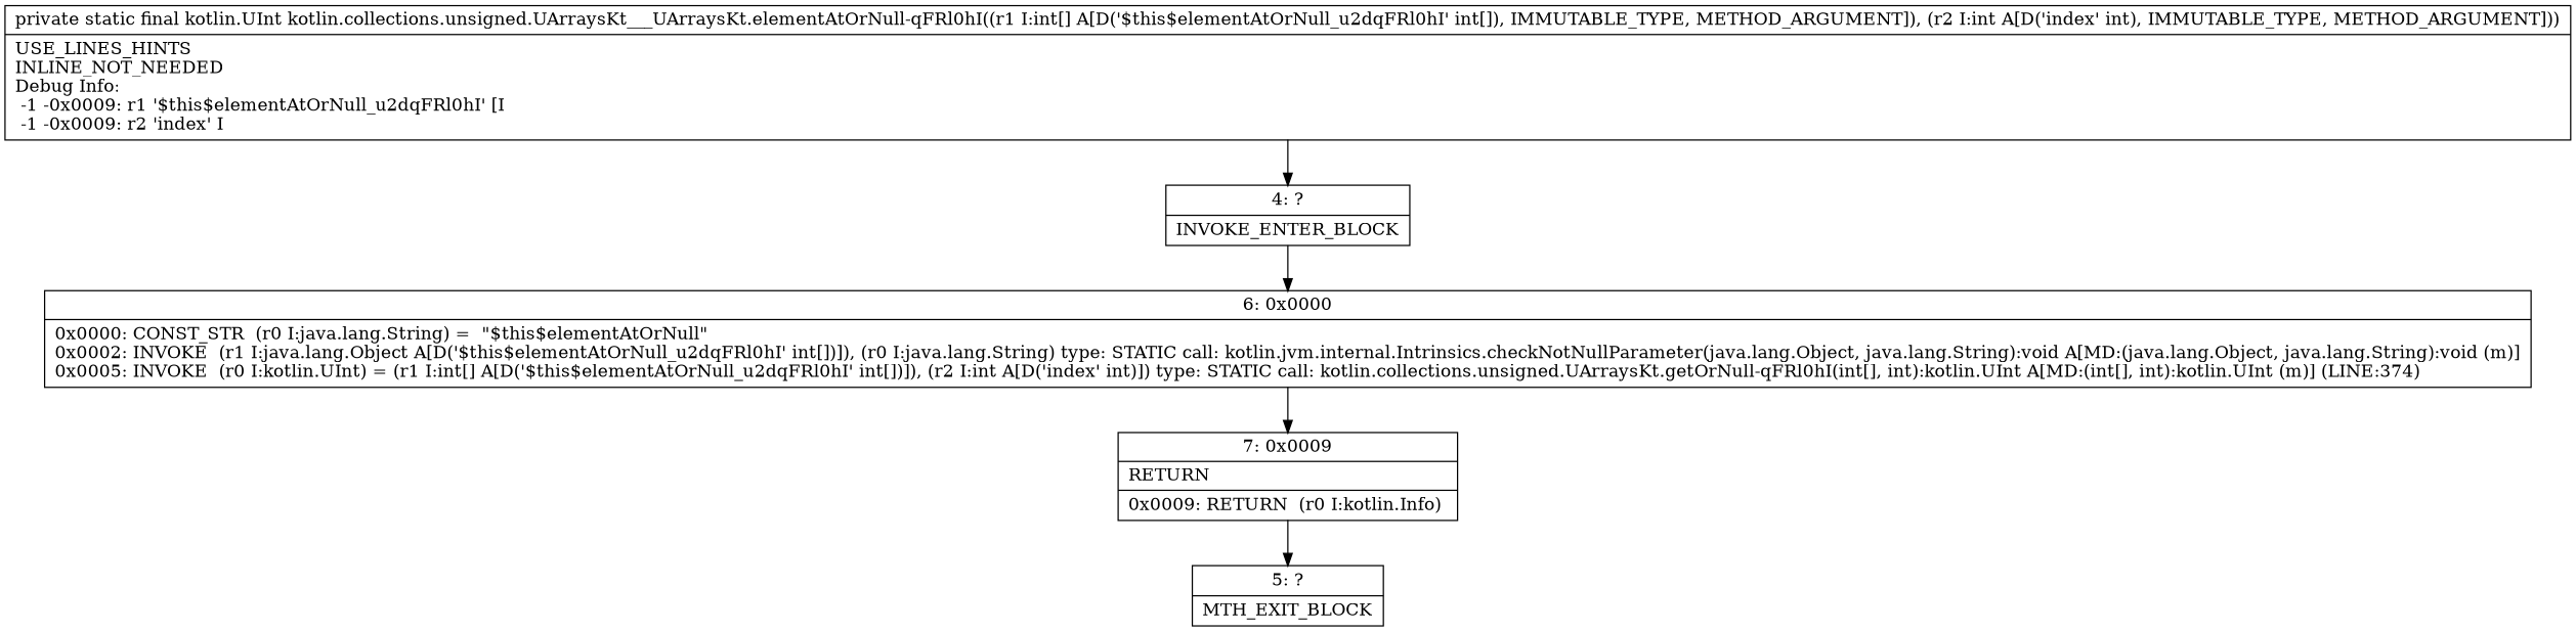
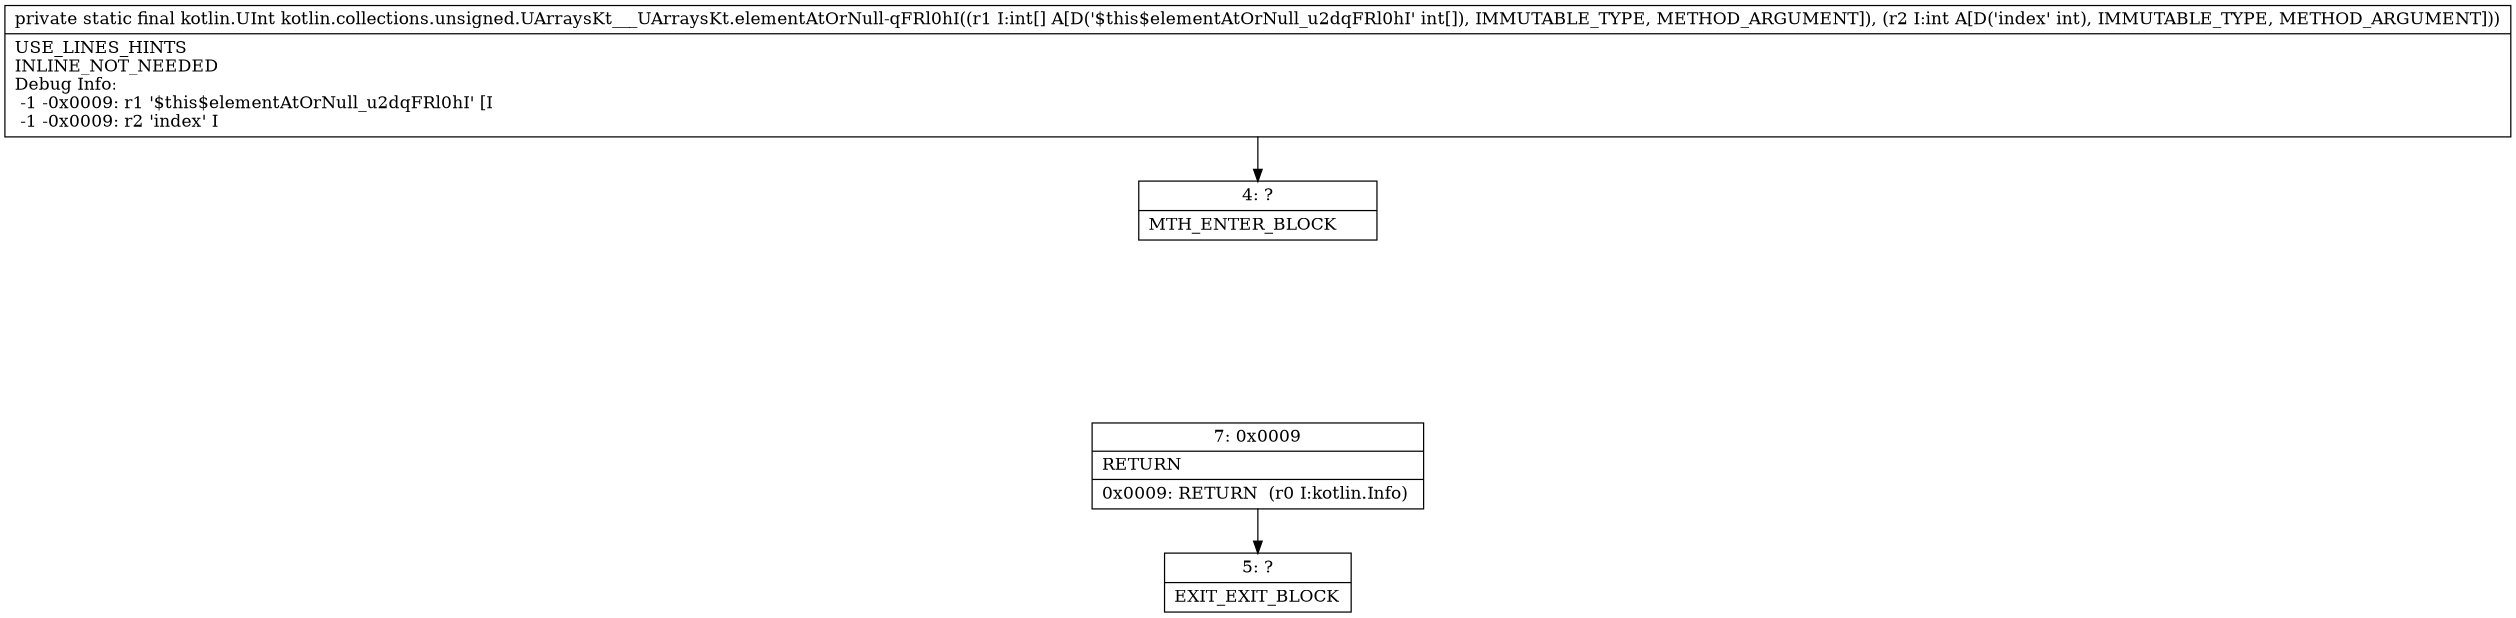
  digraph {
    node [shape=record]
-   n1 [label="{4\:\ ?|INVOKE_ENTER_BLOCK\l}"]
-   n2 [label="{6\:\ 0x0000|0x0000: CONST_STR  (r0 I:java.lang.String) =  \"$this$elementAtOrNull\" \l0x0002: INVOKE  (r1 I:java.lang.Object A[D('$this$elementAtOrNull_u2dqFRl0hI' int[])]), (r0 I:java.lang.String) type: STATIC call: kotlin.jvm.internal.Intrinsics.checkNotNullParameter(java.lang.Object, java.lang.String):void A[MD:(java.lang.Object, java.lang.String):void (m)]\l0x0005: INVOKE  (r0 I:kotlin.UInt) = (r1 I:int[] A[D('$this$elementAtOrNull_u2dqFRl0hI' int[])]), (r2 I:int A[D('index' int)]) type: STATIC call: kotlin.collections.unsigned.UArraysKt.getOrNull\-qFRl0hI(int[], int):kotlin.UInt A[MD:(int[], int):kotlin.UInt (m)] (LINE:374)\l}"]
+   n1 [label="{4\:\ ?|MTH_ENTER_BLOCK\l}"]
    n3 [label="{7\:\ 0x0009|RETURN\l|0x0009: RETURN  (r0 I:kotlin.Info) \l}"]
-   n4 [label="{5\:\ ?|MTH_EXIT_BLOCK\l}"]
+   n4 [label="{5\:\ ?|EXIT_EXIT_BLOCK\l}"]
    n5 [label="{private static final kotlin.UInt kotlin.collections.unsigned.UArraysKt___UArraysKt.elementAtOrNull\-qFRl0hI((r1 I:int[] A[D('$this$elementAtOrNull_u2dqFRl0hI' int[]), IMMUTABLE_TYPE, METHOD_ARGUMENT]), (r2 I:int A[D('index' int), IMMUTABLE_TYPE, METHOD_ARGUMENT]))  | USE_LINES_HINTS\lINLINE_NOT_NEEDED\lDebug Info:\l  \-1 \-0x0009: r1 '$this$elementAtOrNull_u2dqFRl0hI' [I\l  \-1 \-0x0009: r2 'index' I\l}"]
-   n1 -> n2
-   n2 -> n3
    n3 -> n4
    n5 -> n1
  }
